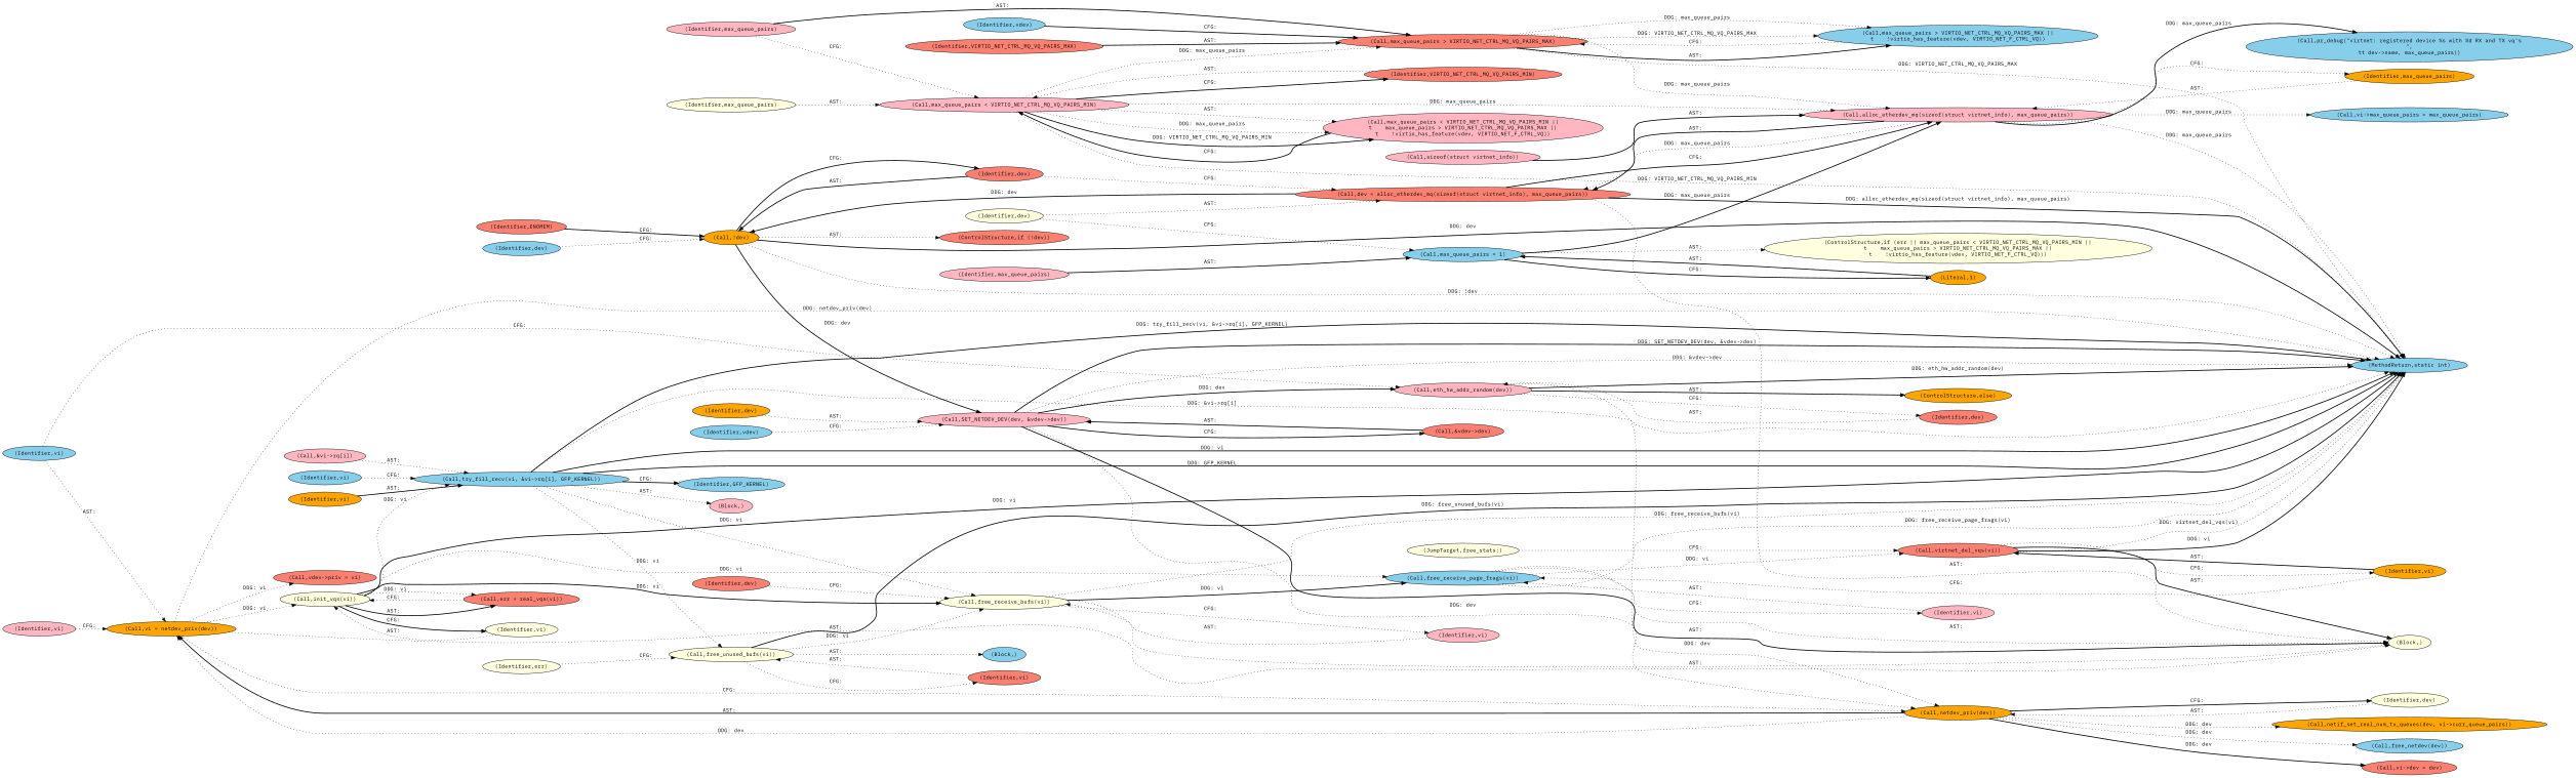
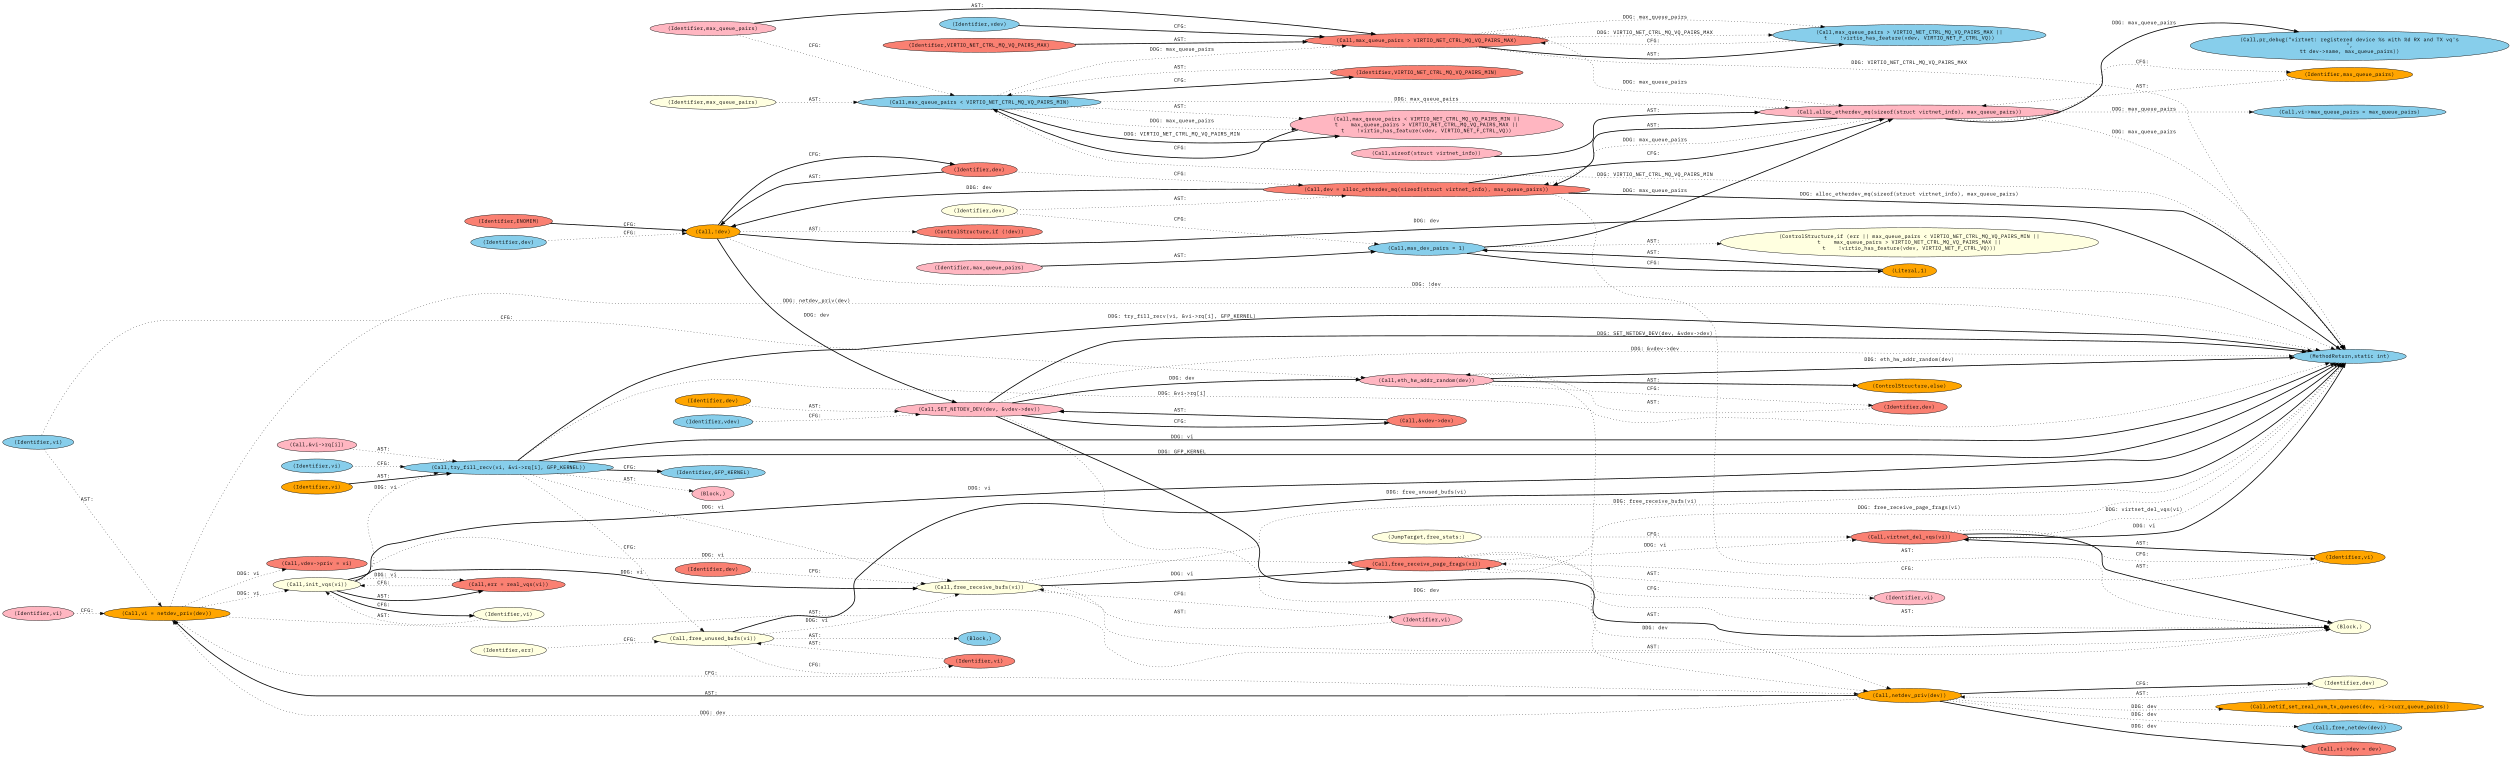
  digraph {
    fontname="IBM Plex Mono"
    rankdir=LR
    node [fillcolor=skyblue fontname="IBM Plex Mono" style=filled]
    edge [fontname="IBM Plex Mono" style=dotted]
    n1 [label="(Call,try_fill_recv(vi, &vi->rq[i], GFP_KERNEL))"]
    n2 [fillcolor=lightyellow label="(Call,free_unused_bufs(vi))"]
    n3 [fillcolor=lightyellow label="(Call,free_receive_bufs(vi))"]
    n4 [fillcolor=lightpink label="(Block,)"]
    n5 [label="(MethodReturn,static int)"]
    n6 [label="(Identifier,GFP_KERNEL)"]
    n7 [label="(Block,)"]
    n8 [fillcolor=salmon label="(Identifier,vi)"]
-   n9 [label="(Call,free_receive_page_frags(vi))"]
+   n9 [fillcolor=salmon label="(Call,free_receive_page_frags(vi))"]
    n10 [fillcolor=lightyellow label="(Block,)"]
    n11 [fillcolor=lightpink label="(Identifier,vi)"]
    n12 [fillcolor=lightyellow label="(Call,init_vqs(vi))"]
    n13 [fillcolor=salmon label="(Call,err = real_vqs(vi))"]
    n14 [fillcolor=lightyellow label="(Identifier,vi)"]
    n15 [fillcolor=salmon label="(Call,virtnet_del_vqs(vi))"]
    n16 [fillcolor=lightpink label="(Identifier,vi)"]
    n17 [fillcolor=orange label="(Call,vi = netdev_priv(dev))"]
    n18 [fillcolor=orange label="(Call,netdev_priv(dev))"]
    n19 [fillcolor=salmon label="(Call,vdev->priv = vi)"]
    n20 [fillcolor=salmon label="(Call,vi->dev = dev)"]
    n21 [fillcolor=lightyellow label="(Identifier,dev)"]
    n22 [fillcolor=orange label="(Call,netif_set_real_num_tx_queues(dev, vi->curr_queue_pairs))"]
    n23 [label="(Call,free_netdev(dev))"]
    n24 [fillcolor=lightpink label="(Call,eth_hw_addr_random(dev))"]
    n25 [fillcolor=orange label="(ControlStructure,else)"]
    n26 [fillcolor=salmon label="(Identifier,dev)"]
    n27 [fillcolor=lightpink label="(Call,SET_NETDEV_DEV(dev, &vdev->dev))"]
    n28 [fillcolor=salmon label="(Call,&vdev->dev)"]
    n29 [fillcolor=orange label="(Call,!dev)"]
    n30 [fillcolor=salmon label="(Identifier,dev)"]
    n31 [fillcolor=salmon label="(ControlStructure,if (!dev))"]
    n32 [fillcolor=salmon label="(Call,dev = alloc_etherdev_mq(sizeof(struct virtnet_info), max_queue_pairs))"]
    n33 [fillcolor=lightpink label="(Call,alloc_etherdev_mq(sizeof(struct virtnet_info), max_queue_pairs))"]
    n34 [fillcolor=orange label="(Identifier,max_queue_pairs)"]
    n35 [label="(Call,vi->max_queue_pairs = max_queue_pairs)"]
    n36 [label="(Call,pr_debug(\"virtnet: registered device %s with %d RX and TX vq's\n\",\n\t\t dev->name, max_queue_pairs))"]
    n37 [fillcolor=salmon label="(Call,max_queue_pairs > VIRTIO_NET_CTRL_MQ_VQ_PAIRS_MAX)"]
    n38 [label="(Call,max_queue_pairs > VIRTIO_NET_CTRL_MQ_VQ_PAIRS_MAX ||\n\t    !virtio_has_feature(vdev, VIRTIO_NET_F_CTRL_VQ))"]
    n39 [fillcolor=salmon label="(Identifier,VIRTIO_NET_CTRL_MQ_VQ_PAIRS_MAX)"]
-   n40 [fillcolor=lightpink label="(Call,max_queue_pairs < VIRTIO_NET_CTRL_MQ_VQ_PAIRS_MIN)"]
+   n40 [label="(Call,max_queue_pairs < VIRTIO_NET_CTRL_MQ_VQ_PAIRS_MIN)"]
    n41 [fillcolor=salmon label="(Identifier,VIRTIO_NET_CTRL_MQ_VQ_PAIRS_MIN)"]
    n42 [fillcolor=lightpink label="(Call,max_queue_pairs < VIRTIO_NET_CTRL_MQ_VQ_PAIRS_MIN ||\n\t    max_queue_pairs > VIRTIO_NET_CTRL_MQ_VQ_PAIRS_MAX ||\n\t    !virtio_has_feature(vdev, VIRTIO_NET_F_CTRL_VQ))"]
-   n43 [label="(Call,max_queue_pairs = 1)"]
+   n43 [label="(Call,max_dev_pairs = 1)"]
    n44 [fillcolor=orange label="(Literal,1)"]
    n45 [fillcolor=lightyellow label="(ControlStructure,if (err || max_queue_pairs < VIRTIO_NET_CTRL_MQ_VQ_PAIRS_MIN ||\n\t    max_queue_pairs > VIRTIO_NET_CTRL_MQ_VQ_PAIRS_MAX ||\n\t    !virtio_has_feature(vdev, VIRTIO_NET_F_CTRL_VQ)))"]
    n46 [fillcolor=orange label="(Identifier,vi)"]
    n47 [fillcolor=lightpink label="(Call,sizeof(struct virtnet_info))"]
    n48 [fillcolor=lightpink label="(Identifier,max_queue_pairs)"]
    n49 [label="(Identifier,vdev)"]
    n50 [fillcolor=salmon label="(Identifier,ENOMEM)"]
    n51 [fillcolor=lightyellow label="(JumpTarget,free_stats:)"]
    n52 [fillcolor=orange label="(Identifier,vi)"]
    n53 [label="(Identifier,dev)"]
    n54 [label="(Identifier,vi)"]
    n55 [fillcolor=lightyellow label="(Identifier,max_queue_pairs)"]
    n56 [fillcolor=lightpink label="(Call,&vi->rq[i])"]
    n57 [fillcolor=salmon label="(Identifier,dev)"]
    n58 [label="(Identifier,vdev)"]
    n59 [fillcolor=orange label="(Identifier,dev)"]
    n60 [fillcolor=lightpink label="(Identifier,max_queue_pairs)"]
    n61 [fillcolor=lightyellow label="(Identifier,err)"]
    n62 [label="(Identifier,vi)"]
    n63 [fillcolor=lightpink label="(Identifier,vi)"]
    n64 [fillcolor=lightyellow label="(Identifier,dev)"]
-   n1 -> n2 [label="DDG: vi"]
+   n1 -> n2 [label="CFG: "]
    n1 -> n3 [label="DDG: vi"]
    n1 -> n4 [label="AST: "]
    n1 -> n5 [label="DDG: &vi->rq[i]"]
    n1 -> n5 [label="DDG: vi" style=bold]
    n1 -> n5 [label="DDG: GFP_KERNEL" style=bold]
    n1 -> n5 [label="DDG: try_fill_recv(vi, &vi->rq[i], GFP_KERNEL)" style=bold]
    n1 -> n6 [label="CFG: " style=bold]
    n2 -> n3 [label="DDG: vi"]
    n2 -> n5 [label="DDG: free_unused_bufs(vi)" style=bold]
    n2 -> n7 [label="AST: "]
    n2 -> n8 [label="CFG: "]
    n3 -> n5 [label="DDG: free_receive_bufs(vi)"]
    n3 -> n9 [label="DDG: vi" style=bold]
    n3 -> n10 [label="AST: "]
    n3 -> n11 [label="CFG: "]
    n8 -> n2 [label="AST: "]
    n9 -> n5 [label="DDG: free_receive_page_frags(vi)"]
    n9 -> n10 [label="AST: "]
    n9 -> n15 [label="DDG: vi"]
    n9 -> n16 [label="CFG: "]
    n11 -> n3 [label="AST: "]
    n12 -> n1 [label="DDG: vi"]
    n12 -> n3 [label="DDG: vi" style=bold]
    n12 -> n5 [label="DDG: vi" style=bold]
    n12 -> n9 [label="DDG: vi"]
    n12 -> n13 [label="AST: " style=bold]
    n12 -> n13 [label="DDG: vi"]
    n12 -> n14 [label="CFG: " style=bold]
    n13 -> n12 [label="CFG: "]
    n14 -> n12 [label="AST: "]
    n15 -> n5 [label="DDG: virtnet_del_vqs(vi)"]
    n15 -> n5 [label="DDG: vi" style=bold]
    n15 -> n10 [label="AST: " style=bold]
    n15 -> n46 [label="CFG: "]
    n16 -> n9 [label="AST: "]
    n17 -> n5 [label="DDG: netdev_priv(dev)"]
    n17 -> n10 [label="AST: "]
    n17 -> n12 [label="DDG: vi"]
    n17 -> n18 [label="CFG: "]
    n17 -> n19 [label="DDG: vi"]
    n18 -> n17 [label="AST: " style=bold]
    n18 -> n17 [label="DDG: dev"]
    n18 -> n20 [label="DDG: dev" style=bold]
    n18 -> n21 [label="CFG: " style=bold]
    n18 -> n22 [label="DDG: dev"]
    n18 -> n23 [label="DDG: dev"]
    n21 -> n18 [label="AST: "]
    n24 -> n5 [label="DDG: eth_hw_addr_random(dev)" style=bold]
    n24 -> n18 [label="DDG: dev"]
    n24 -> n25 [label="AST: " style=bold]
    n24 -> n26 [label="CFG: "]
    n26 -> n24 [label="AST: "]
    n27 -> n5 [label="DDG: SET_NETDEV_DEV(dev, &vdev->dev)" style=bold]
    n27 -> n5 [label="DDG: &vdev->dev"]
    n27 -> n10 [label="AST: " style=bold]
    n27 -> n18 [label="DDG: dev"]
    n27 -> n24 [label="DDG: dev" style=bold]
    n27 -> n28 [label="CFG: " style=bold]
    n28 -> n27 [label="AST: " style=bold]
    n29 -> n5 [label="DDG: !dev"]
    n29 -> n5 [label="DDG: dev" style=bold]
    n29 -> n27 [label="DDG: dev" style=bold]
    n29 -> n30 [label="CFG: " style=bold]
    n29 -> n31 [label="AST: "]
    n30 -> n29 [label="AST: " style=bold]
    n30 -> n32 [label="CFG: "]
    n32 -> n5 [label="DDG: alloc_etherdev_mq(sizeof(struct virtnet_info), max_queue_pairs)" style=bold]
    n32 -> n10 [label="AST: "]
    n32 -> n29 [label="DDG: dev" style=bold]
    n32 -> n33 [label="CFG: " style=bold]
    n33 -> n5 [label="DDG: max_queue_pairs"]
    n33 -> n32 [label="AST: " style=bold]
    n33 -> n32 [label="DDG: max_queue_pairs"]
    n33 -> n34 [label="CFG: "]
    n33 -> n35 [label="DDG: max_queue_pairs"]
    n33 -> n36 [label="DDG: max_queue_pairs" style=bold]
    n34 -> n33 [label="AST: "]
    n37 -> n5 [label="DDG: VIRTIO_NET_CTRL_MQ_VQ_PAIRS_MAX"]
    n37 -> n33 [label="DDG: max_queue_pairs"]
    n37 -> n38 [label="AST: " style=bold]
    n37 -> n38 [label="DDG: max_queue_pairs"]
    n37 -> n38 [label="DDG: VIRTIO_NET_CTRL_MQ_VQ_PAIRS_MAX"]
    n38 -> n37 [label="CFG: "]
    n39 -> n37 [label="AST: " style=bold]
    n40 -> n5 [label="DDG: VIRTIO_NET_CTRL_MQ_VQ_PAIRS_MIN"]
    n40 -> n33 [label="DDG: max_queue_pairs"]
    n40 -> n37 [label="DDG: max_queue_pairs"]
    n40 -> n41 [label="CFG: " style=bold]
    n40 -> n42 [label="AST: "]
    n40 -> n42 [label="DDG: max_queue_pairs"]
    n40 -> n42 [label="DDG: VIRTIO_NET_CTRL_MQ_VQ_PAIRS_MIN" style=bold]
    n41 -> n40 [label="AST: "]
    n42 -> n40 [label="CFG: " style=bold]
    n43 -> n33 [label="DDG: max_queue_pairs" style=bold]
    n43 -> n44 [label="CFG: " style=bold]
    n43 -> n45 [label="AST: "]
    n44 -> n43 [label="AST: " style=bold]
    n46 -> n9 [label="CFG: "]
    n46 -> n15 [label="AST: " style=bold]
    n47 -> n33 [label="AST: " style=bold]
    n48 -> n37 [label="AST: " style=bold]
    n48 -> n40 [label="CFG: "]
    n49 -> n37 [label="CFG: " style=bold]
    n50 -> n29 [label="CFG: " style=bold]
    n51 -> n15 [label="CFG: "]
    n52 -> n1 [label="AST: " style=bold]
    n53 -> n29 [label="CFG: "]
    n54 -> n17 [label="AST: "]
    n54 -> n24 [label="CFG: "]
    n55 -> n40 [label="AST: "]
    n56 -> n1 [label="AST: "]
    n57 -> n3 [label="CFG: "]
    n58 -> n27 [label="CFG: "]
    n59 -> n27 [label="AST: "]
    n60 -> n43 [label="AST: " style=bold]
    n61 -> n2 [label="CFG: "]
    n62 -> n1 [label="CFG: "]
    n63 -> n17 [label="CFG: "]
    n64 -> n32 [label="AST: "]
    n64 -> n43 [label="CFG: "]
  }
